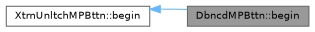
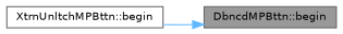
  digraph {
    rankdir=RL
    node [fontname=Helvetica fontsize=10 shape=box style=filled]
    n1 [color=gray40 fillcolor=grey60 fontcolor=black height=0.2 label="DbncdMPBttn::begin" width=0.4]
    n2 [color=grey40 fillcolor=white height=0.2 label="XtrnUnltchMPBttn::begin" width=0.4]
-   n2 -> n1 [color=steelblue1 dir=back fontname=Helvetica fontsize=10 labelfontname=Helvetica labelfontsize=10 style=solid]
+   n1 -> n2 [color=steelblue1 dir=back fontname=Helvetica fontsize=10 labelfontname=Helvetica labelfontsize=10 style=solid]
  }
